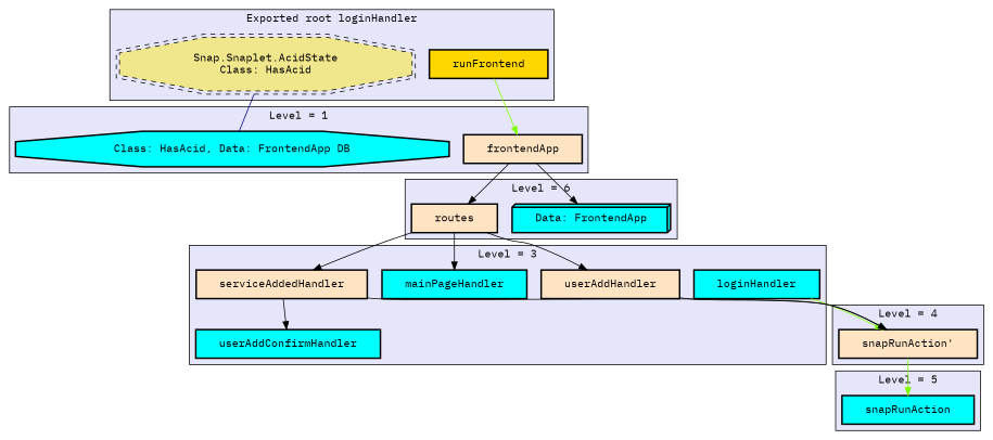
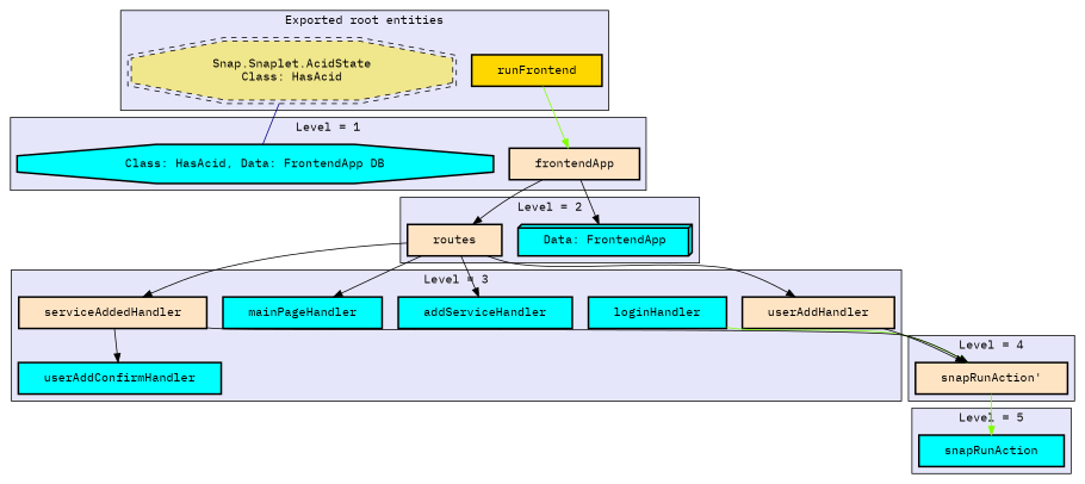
  digraph {
    fontname="IBM Plex Mono"
    node [fillcolor=cyan fontname="IBM Plex Mono" margin="0.4,0.1" shape=box style="filled,bold"]
    edge [color=black fontname="IBM Plex Mono" penwidth=1]
    n1 [fillcolor=gold label=runFrontend]
    n2 [fillcolor=khaki label="Snap.Snaplet.AcidState\nClass: HasAcid" shape=doubleoctagon style="filled,dashed"]
    n3 [fillcolor=bisque label=frontendApp]
    n4 [label="Class: HasAcid, Data: FrontendApp DB" shape=octagon]
    n5 [label="Data: FrontendApp" shape=box3d]
    n6 [fillcolor=bisque label=routes]
+   n7 [label=addServiceHandler]
    n8 [label=loginHandler]
    n9 [label=mainPageHandler]
    n10 [fillcolor=bisque label=serviceAddedHandler]
    n11 [label=userAddConfirmHandler]
    n12 [fillcolor=bisque label=userAddHandler]
    n13 [fillcolor=bisque label="snapRunAction'"]
    n14 [label=snapRunAction]
    subgraph cluster_1 {
      fillcolor=lavender
-     label="Exported root loginHandler"
+     label="Exported root entities"
      style=filled
      n1
      n2
    }
    subgraph cluster_2 {
      fillcolor=lavender
      label="Level = 1"
      style=filled
      n3
      n4
    }
    subgraph cluster_3 {
      fillcolor=lavender
-     label="Level = 6"
+     label="Level = 2"
      style=filled
      n5
      n6
    }
    subgraph cluster_4 {
      fillcolor=lavender
      label="Level = 3"
      style=filled
+     n7
      n8
      n9
      n10
      n11
      n12
    }
    subgraph cluster_5 {
      fillcolor=lavender
      label="Level = 4"
      style=filled
      n13
    }
    subgraph cluster_6 {
      fillcolor=lavender
      label="Level = 5"
      style=filled
      n14
    }
    n1 -> n3 [color=chartreuse]
    n2 -> n4 [color=navy dir=none]
    n3 -> n5
    n3 -> n6
+   n6 -> n7
    n6 -> n9
    n6 -> n10
    n6 -> n12
    n8 -> n13 [color=chartreuse]
    n10 -> n11
    n10 -> n13
    n12 -> n13
    n13 -> n14 [color=chartreuse]
  }
